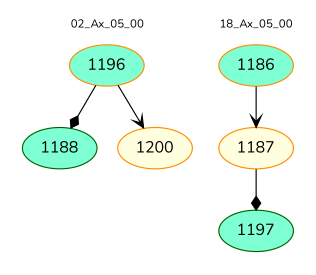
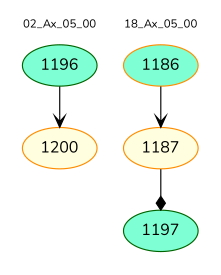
  digraph {
    fontname=Nunito
    node [color=darkgreen fillcolor=aquamarine fontname=Nunito style=filled]
    edge [arrowhead=diamond color=black fontname=Nunito]
-   n1 [color=darkorange label=1196]
-   n2 [label=1188]
+   n1 [label=1196]
    n3 [color=darkorange fillcolor=lightyellow label=1200]
    n4 [color=darkorange fillcolor=lightyellow label=1187]
    n5 [color=darkorange label=1186]
    n6 [label=1197]
    subgraph cluster_1 {
      color=white
      fontsize=10
      label="02_Ax_05_00"
      n1
-     n2
      n3
    }
    subgraph cluster_2 {
      color=white
      fontsize=10
      label="18_Ax_05_00"
      n4
      n5
      n6
    }
-   n1 -> n2
    n1 -> n3 [arrowhead=vee]
    n4 -> n6
    n5 -> n4 [arrowhead=vee]
  }
